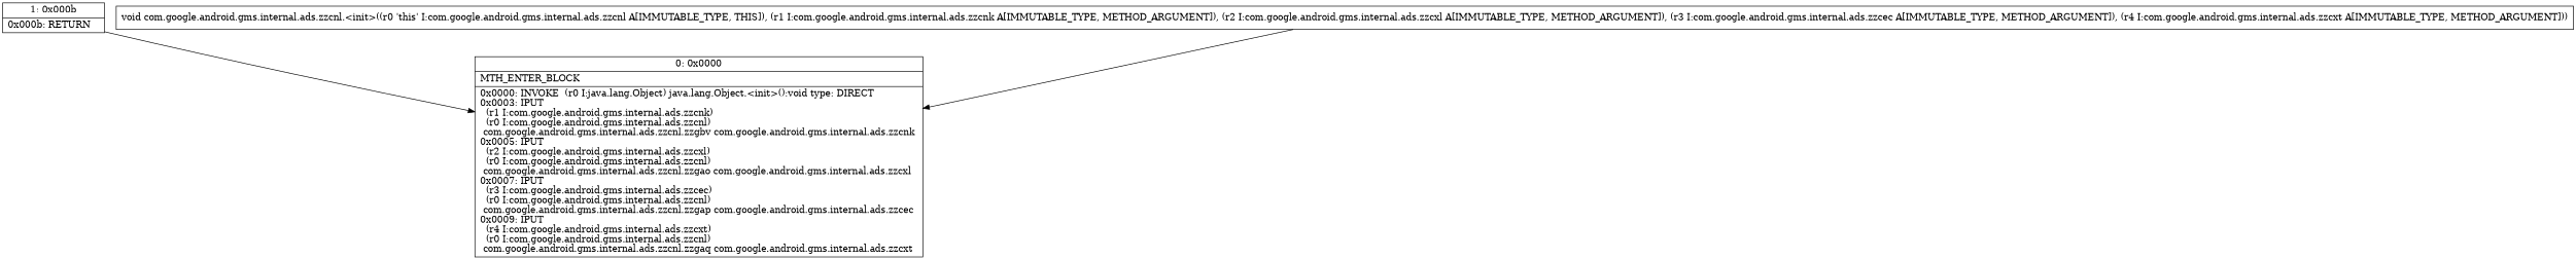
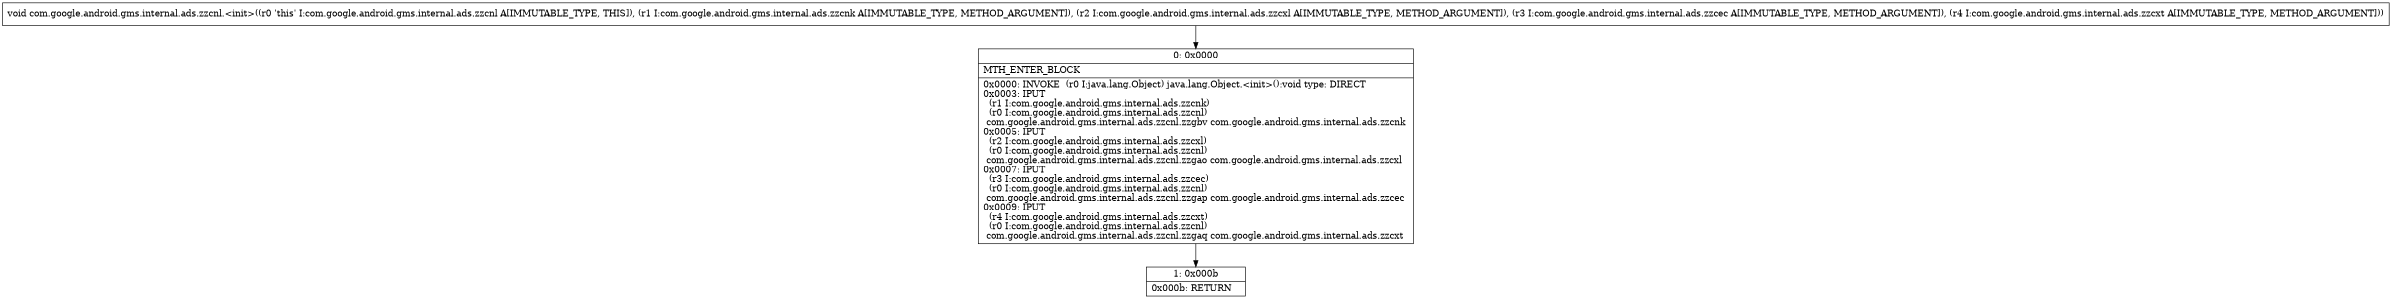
  digraph {
    node [shape=record]
    n1 [label="{0\:\ 0x0000|MTH_ENTER_BLOCK\l|0x0000: INVOKE  (r0 I:java.lang.Object) java.lang.Object.\<init\>():void type: DIRECT \l0x0003: IPUT  \l  (r1 I:com.google.android.gms.internal.ads.zzcnk)\l  (r0 I:com.google.android.gms.internal.ads.zzcnl)\l com.google.android.gms.internal.ads.zzcnl.zzgbv com.google.android.gms.internal.ads.zzcnk \l0x0005: IPUT  \l  (r2 I:com.google.android.gms.internal.ads.zzcxl)\l  (r0 I:com.google.android.gms.internal.ads.zzcnl)\l com.google.android.gms.internal.ads.zzcnl.zzgao com.google.android.gms.internal.ads.zzcxl \l0x0007: IPUT  \l  (r3 I:com.google.android.gms.internal.ads.zzcec)\l  (r0 I:com.google.android.gms.internal.ads.zzcnl)\l com.google.android.gms.internal.ads.zzcnl.zzgap com.google.android.gms.internal.ads.zzcec \l0x0009: IPUT  \l  (r4 I:com.google.android.gms.internal.ads.zzcxt)\l  (r0 I:com.google.android.gms.internal.ads.zzcnl)\l com.google.android.gms.internal.ads.zzcnl.zzgaq com.google.android.gms.internal.ads.zzcxt \l}"]
    n2 [label="{1\:\ 0x000b|0x000b: RETURN   \l}"]
    n3 [label="{void com.google.android.gms.internal.ads.zzcnl.\<init\>((r0 'this' I:com.google.android.gms.internal.ads.zzcnl A[IMMUTABLE_TYPE, THIS]), (r1 I:com.google.android.gms.internal.ads.zzcnk A[IMMUTABLE_TYPE, METHOD_ARGUMENT]), (r2 I:com.google.android.gms.internal.ads.zzcxl A[IMMUTABLE_TYPE, METHOD_ARGUMENT]), (r3 I:com.google.android.gms.internal.ads.zzcec A[IMMUTABLE_TYPE, METHOD_ARGUMENT]), (r4 I:com.google.android.gms.internal.ads.zzcxt A[IMMUTABLE_TYPE, METHOD_ARGUMENT])) }"]
-   n2 -> n1
+   n1 -> n2
    n3 -> n1
  }
